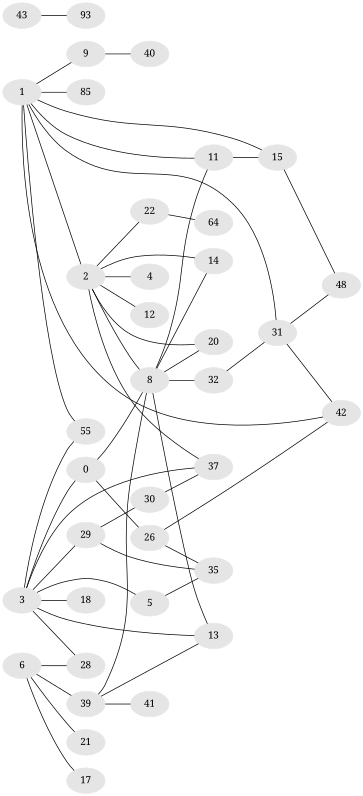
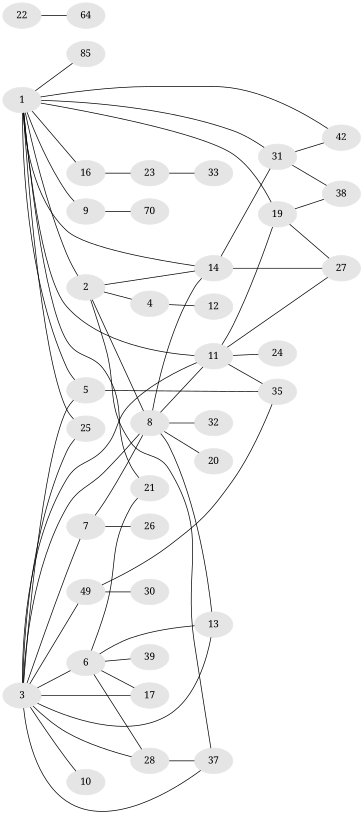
  graph {
    fontname="Noto Serif"
    rankdir=LR
    node [color=gray90 fontname="Noto Serif" style=filled]
    edge [fontname="Noto Serif" weight=1.0]
    1
    2
    5
    9
    11
    14
    n7 [label=85]
-   19 [label=15]
+   16
+   19
    21
    31
    42
-   25 [label=55]
+   25
    4
    8
    20
    22
    37
    3
    6
-   7 [label=0]
-   10 [label=18]
+   7
+   10
    13
    17
    28
-   29
+   29 [label=49]
    35
-   40
-   23 [label=43]
-   38 [label=48]
+   40 [label=70]
+   24
+   27
+   23
+   38
    12
    32
    n35 [label=64]
    39
    26
    30
-   41
-   33 [label=93]
+   33
    1 -- 2
+   1 -- 5
    1 -- 9
    1 -- 11
+   1 -- 14
    1 -- n7 [weight=9.0]
+   1 -- 16
    1 -- 19
+   1 -- 21
    1 -- 31
    1 -- 42
    1 -- 25
    2 -- 14 [weight=2.0]
    2 -- 4
    2 -- 8
-   2 -- 20
-   2 -- 22
    2 -- 37
    5 -- 35
    9 -- 40
    11 -- 19
-   32 -- 31
+   11 -- 24
+   11 -- 27
+   14 -- 31
+   14 -- 27
+   16 -- 23 [weight=2.0]
+   19 -- 27
    19 -- 38
    31 -- 42
    31 -- 38
-   2 -- 12
+   4 -- 12
    8 -- 11 [weight=2.0]
    8 -- 14
    8 -- 20 [weight=2.0]
    8 -- 13 [weight=2.0]
    8 -- 32
    22 -- n35
    3 -- 5
+   3 -- 11
    3 -- 25
-   39 -- 8
+   3 -- 8
    3 -- 37
+   3 -- 6
    3 -- 7
    3 -- 10 [weight=4.0]
    3 -- 13
+   3 -- 17
    3 -- 28
    3 -- 29
    6 -- 21
-   39 -- 13 [weight=2.0]
+   6 -- 13 [weight=2.0]
    6 -- 17
    6 -- 28 [weight=5.0]
    6 -- 39
    7 -- 8
    7 -- 26
-   30 -- 37
+   28 -- 37
    29 -- 35
    29 -- 30
    23 -- 33
-   39 -- 41
-   26 -- 42
-   26 -- 35
+   11 -- 35
  }
